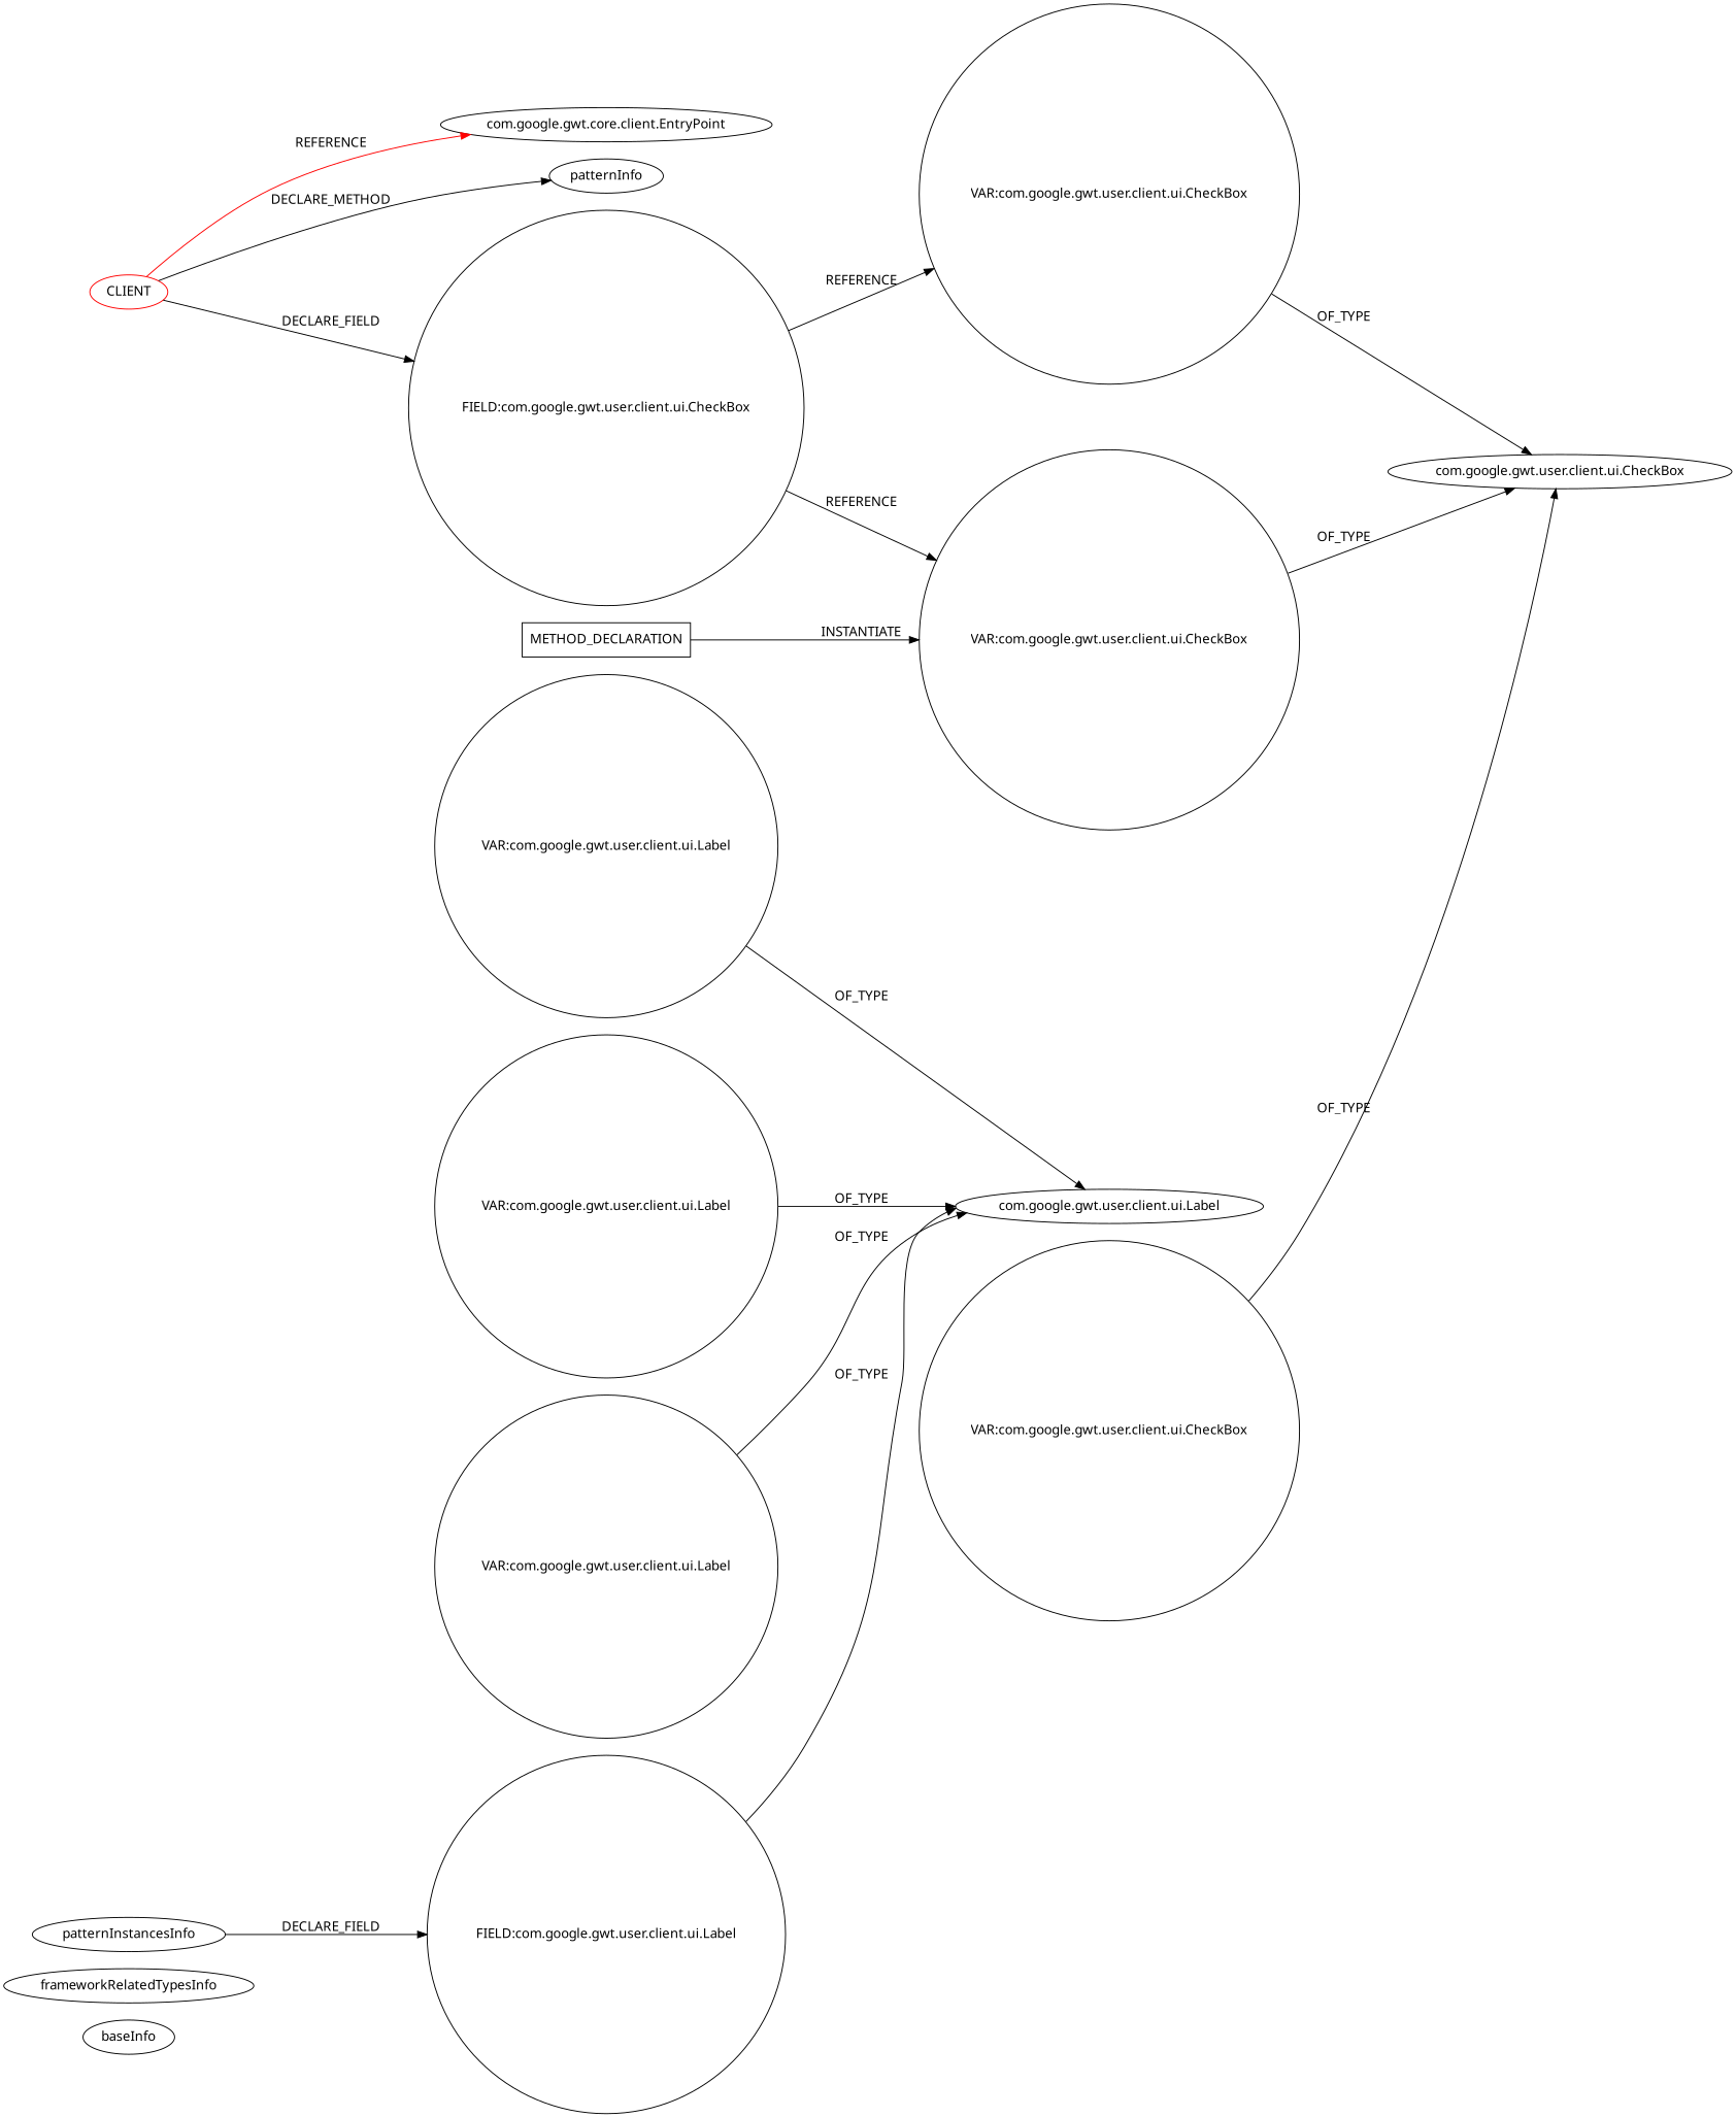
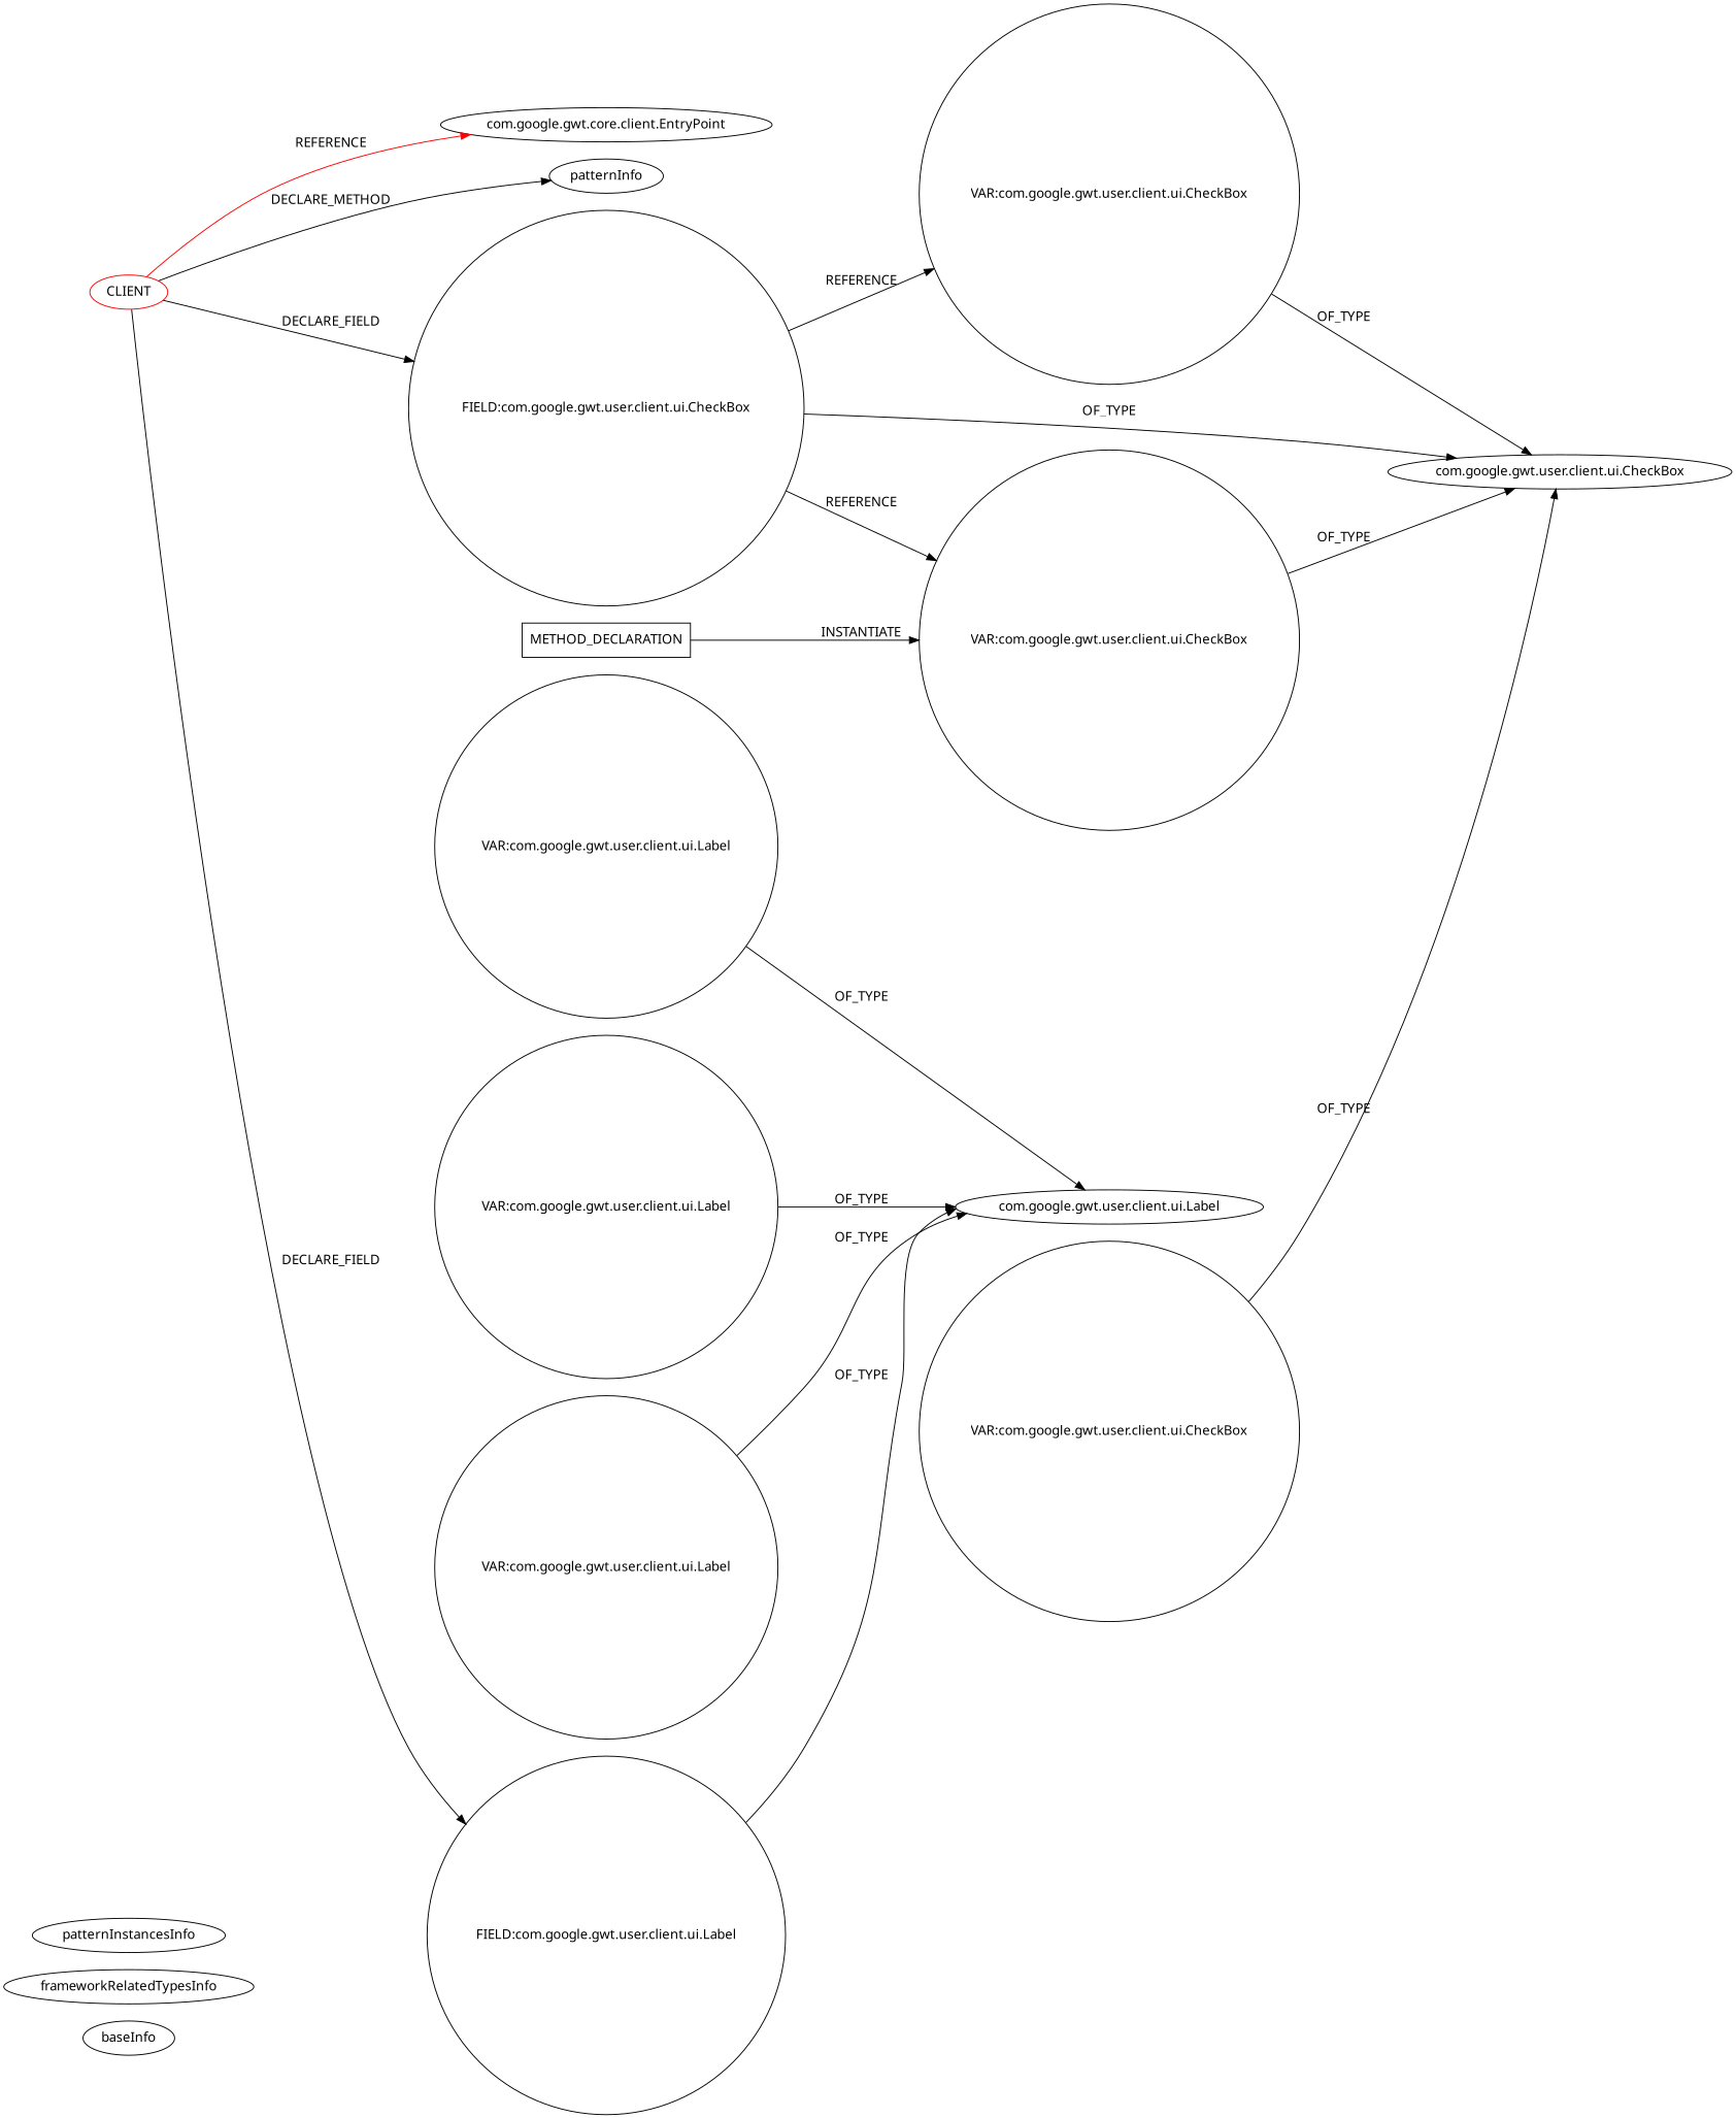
  digraph {
    fontname="Noto Sans"
    rankdir=LR
    node [fontname="Noto Sans" isFrameworkType=false vertexType=VARIABLE_EXPRESION]
    edge [fontname="Noto Sans"]
    baseInfo [category=pattern graphId=419 isAnonymous=false possibleRelation=false isFrameworkType="" vertexType=""]
    frameworkRelatedTypesInfo [0="com.google.gwt.core.client.EntryPoint" isFrameworkType="" vertexType=""]
    patternInfo [frequency=2.0 patternRootClient=0 isFrameworkType="" vertexType=""]
    patternInstancesInfo [0="DeannaSurma-Census~/DeannaSurma-Census/Census-master/src/com/cs4302/census/client/Census.java~Census~109" 1="jdpatterson-spotify-lottery~/jdpatterson-spotify-lottery/spotify-lottery-master/src/com/vercer/spotify/lottery/client/LotteryEntryPoint.java~LotteryEntryPoint~3145" isFrameworkType="" vertexType=""]
    n5 [label="com.google.gwt.user.client.ui.CheckBox" vertexType=FRAMEWORK_CLASS_TYPE]
    n6 [label="VAR:com.google.gwt.user.client.ui.CheckBox" shape=circle]
    n7 [label="FIELD:com.google.gwt.user.client.ui.CheckBox" shape=circle vertexType=FIELD_DECLARATION]
    n8 [label="VAR:com.google.gwt.user.client.ui.CheckBox" shape=circle]
    n9 [label="VAR:com.google.gwt.user.client.ui.CheckBox" shape=circle]
    n10 [color=red label=CLIENT vertexType=ROOT_CLIENT_CLASS_DECLARATION]
    n11 [label="FIELD:com.google.gwt.user.client.ui.Label" shape=circle vertexType=FIELD_DECLARATION]
    n12 [label="com.google.gwt.core.client.EntryPoint" vertexType=FRAMEWORK_INTERFACE_TYPE]
    n13 [label="com.google.gwt.user.client.ui.Label" vertexType=FRAMEWORK_CLASS_TYPE]
    n14 [label=METHOD_DECLARATION shape=box vertexType=CLIENT_METHOD_DECLARATION]
    n15 [label="VAR:com.google.gwt.user.client.ui.Label" shape=circle]
    n16 [label="VAR:com.google.gwt.user.client.ui.Label" shape=circle]
    n17 [label="VAR:com.google.gwt.user.client.ui.Label" shape=circle]
    n6 -> n5 [label=OF_TYPE]
+   n7 -> n5 [label=OF_TYPE]
    n7 -> n8 [label=REFERENCE]
    n7 -> n9 [label=REFERENCE]
    n8 -> n5 [label=OF_TYPE]
    n9 -> n5 [label=OF_TYPE]
    n10 -> patternInfo [label=DECLARE_METHOD]
    n10 -> n7 [label=DECLARE_FIELD]
-   patternInstancesInfo -> n11 [label=DECLARE_FIELD]
+   n10 -> n11 [label=DECLARE_FIELD]
    n10 -> n12 [color=red label=REFERENCE]
    n11 -> n13 [label=OF_TYPE]
    n14 -> n9 [label=INSTANTIATE]
    n15 -> n13 [label=OF_TYPE]
    n16 -> n13 [label=OF_TYPE]
    n17 -> n13 [label=OF_TYPE]
  }
